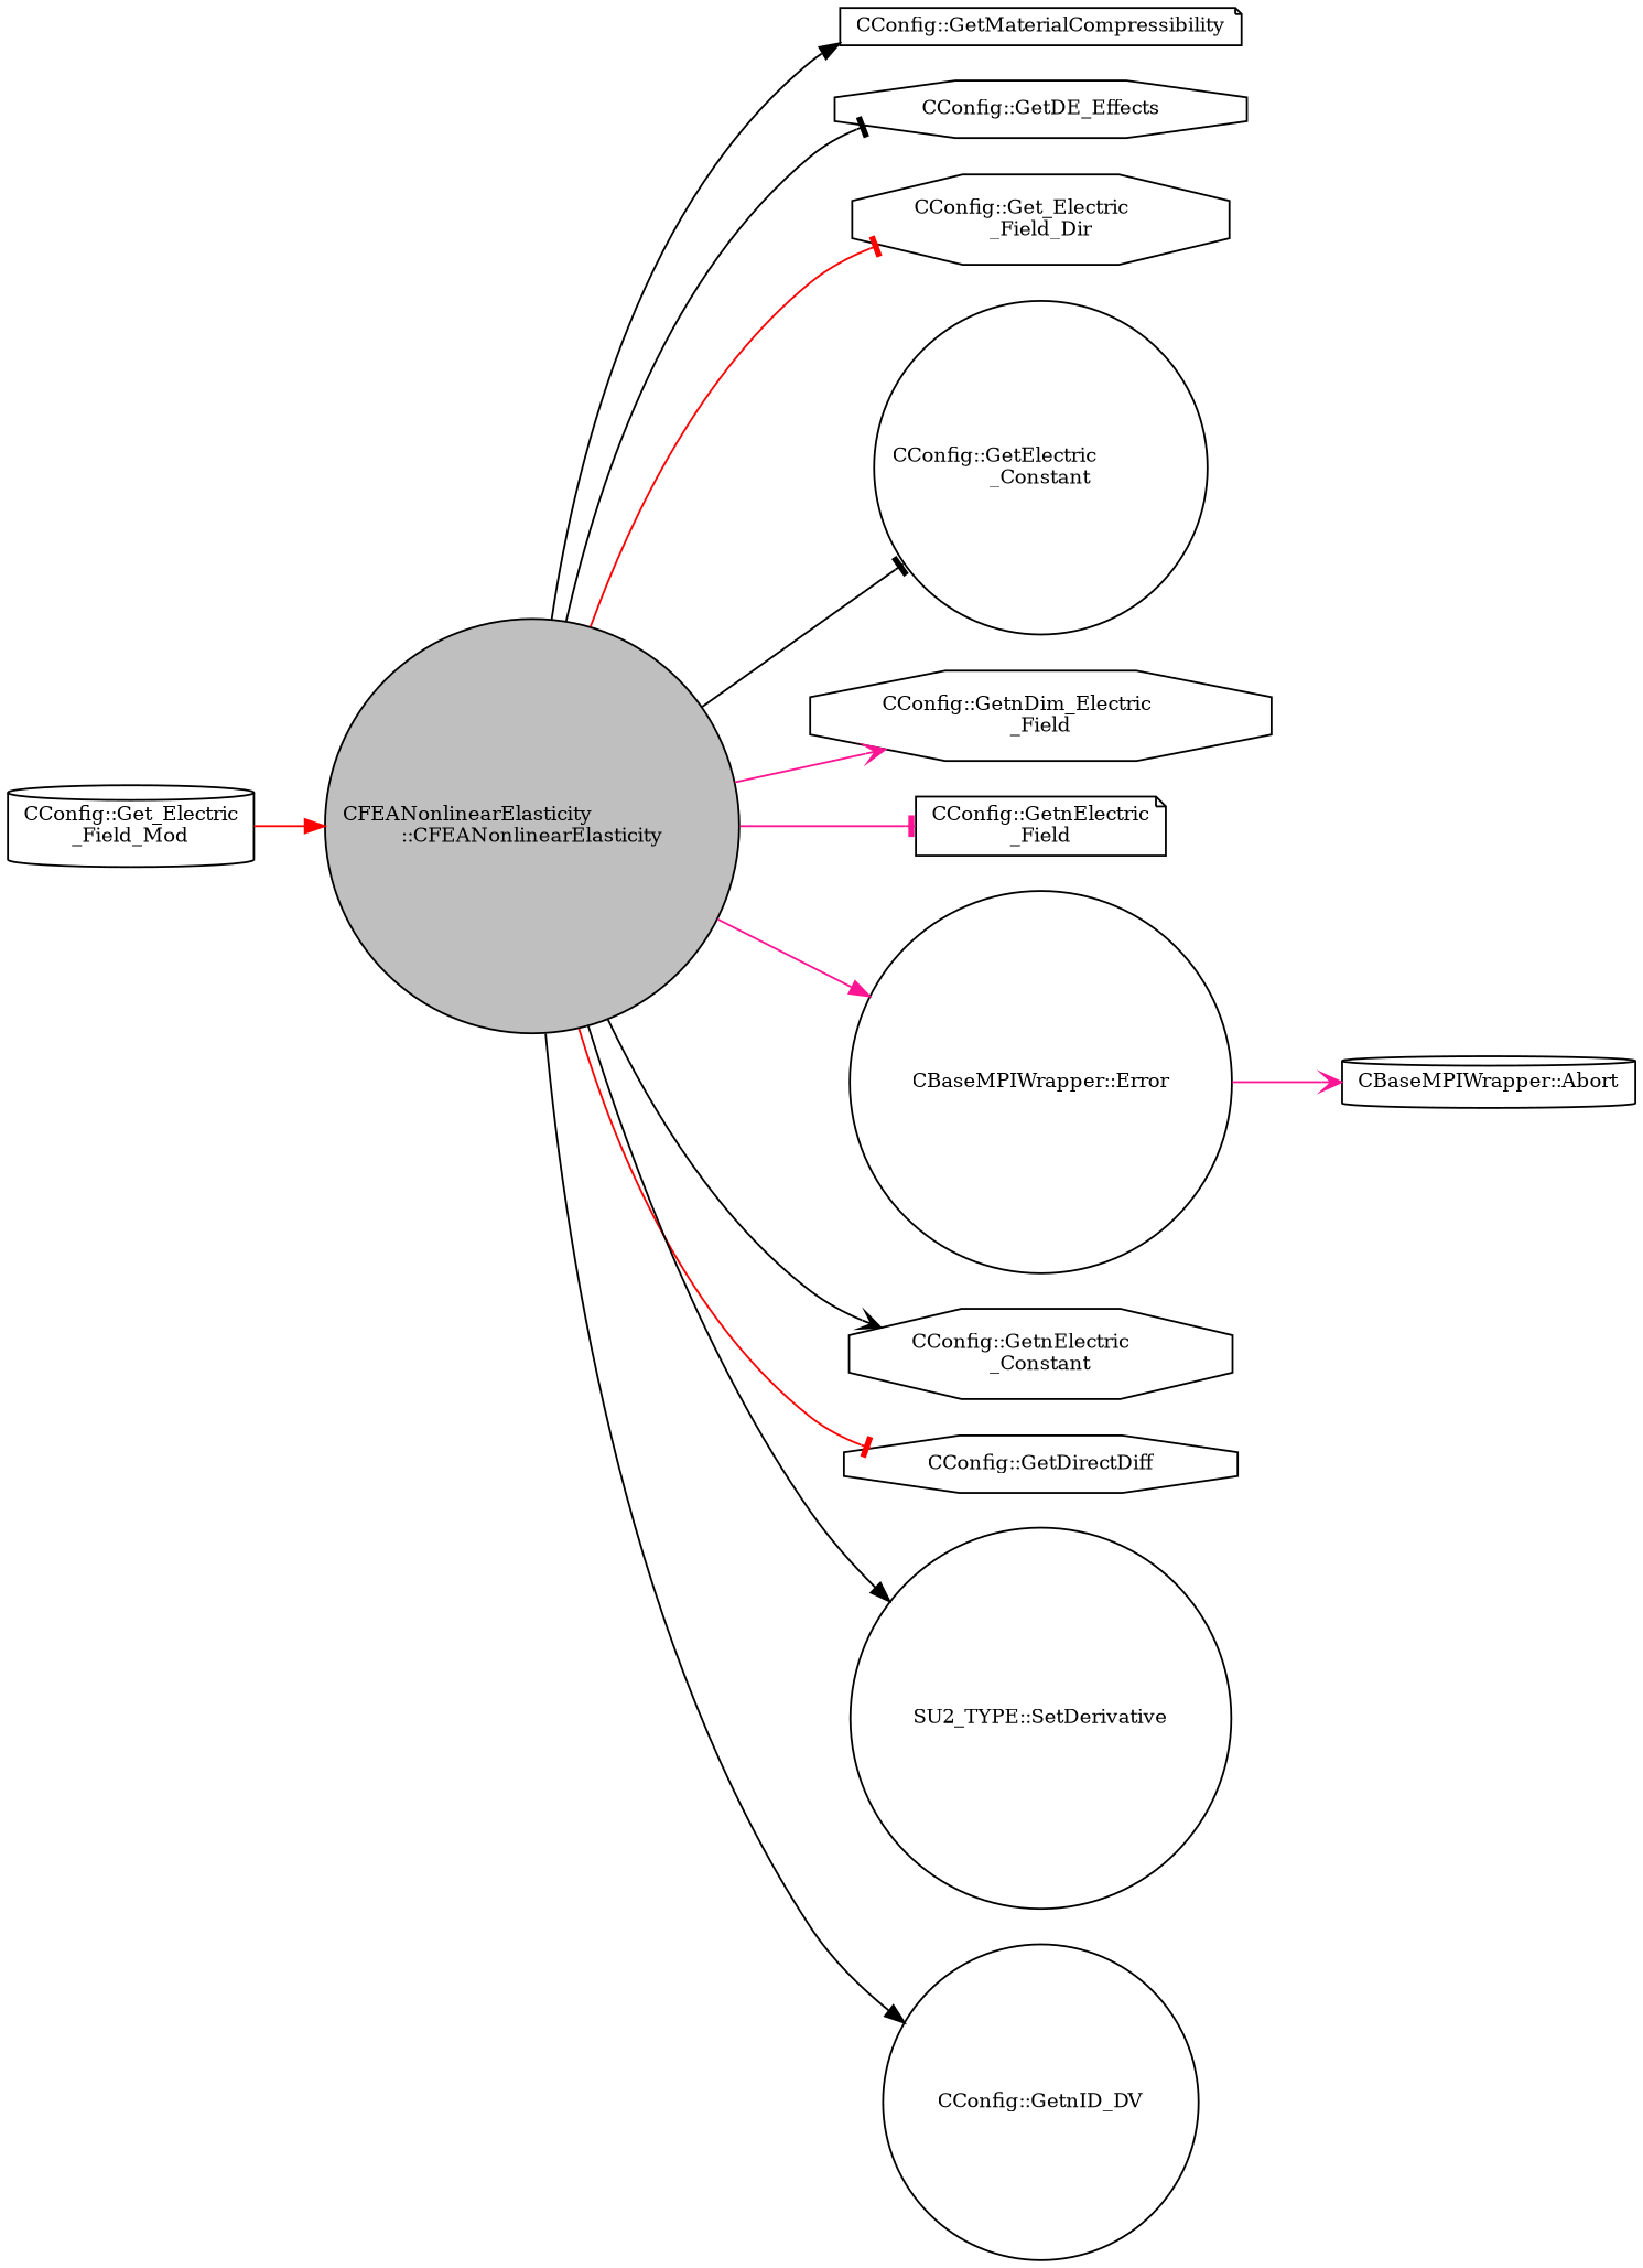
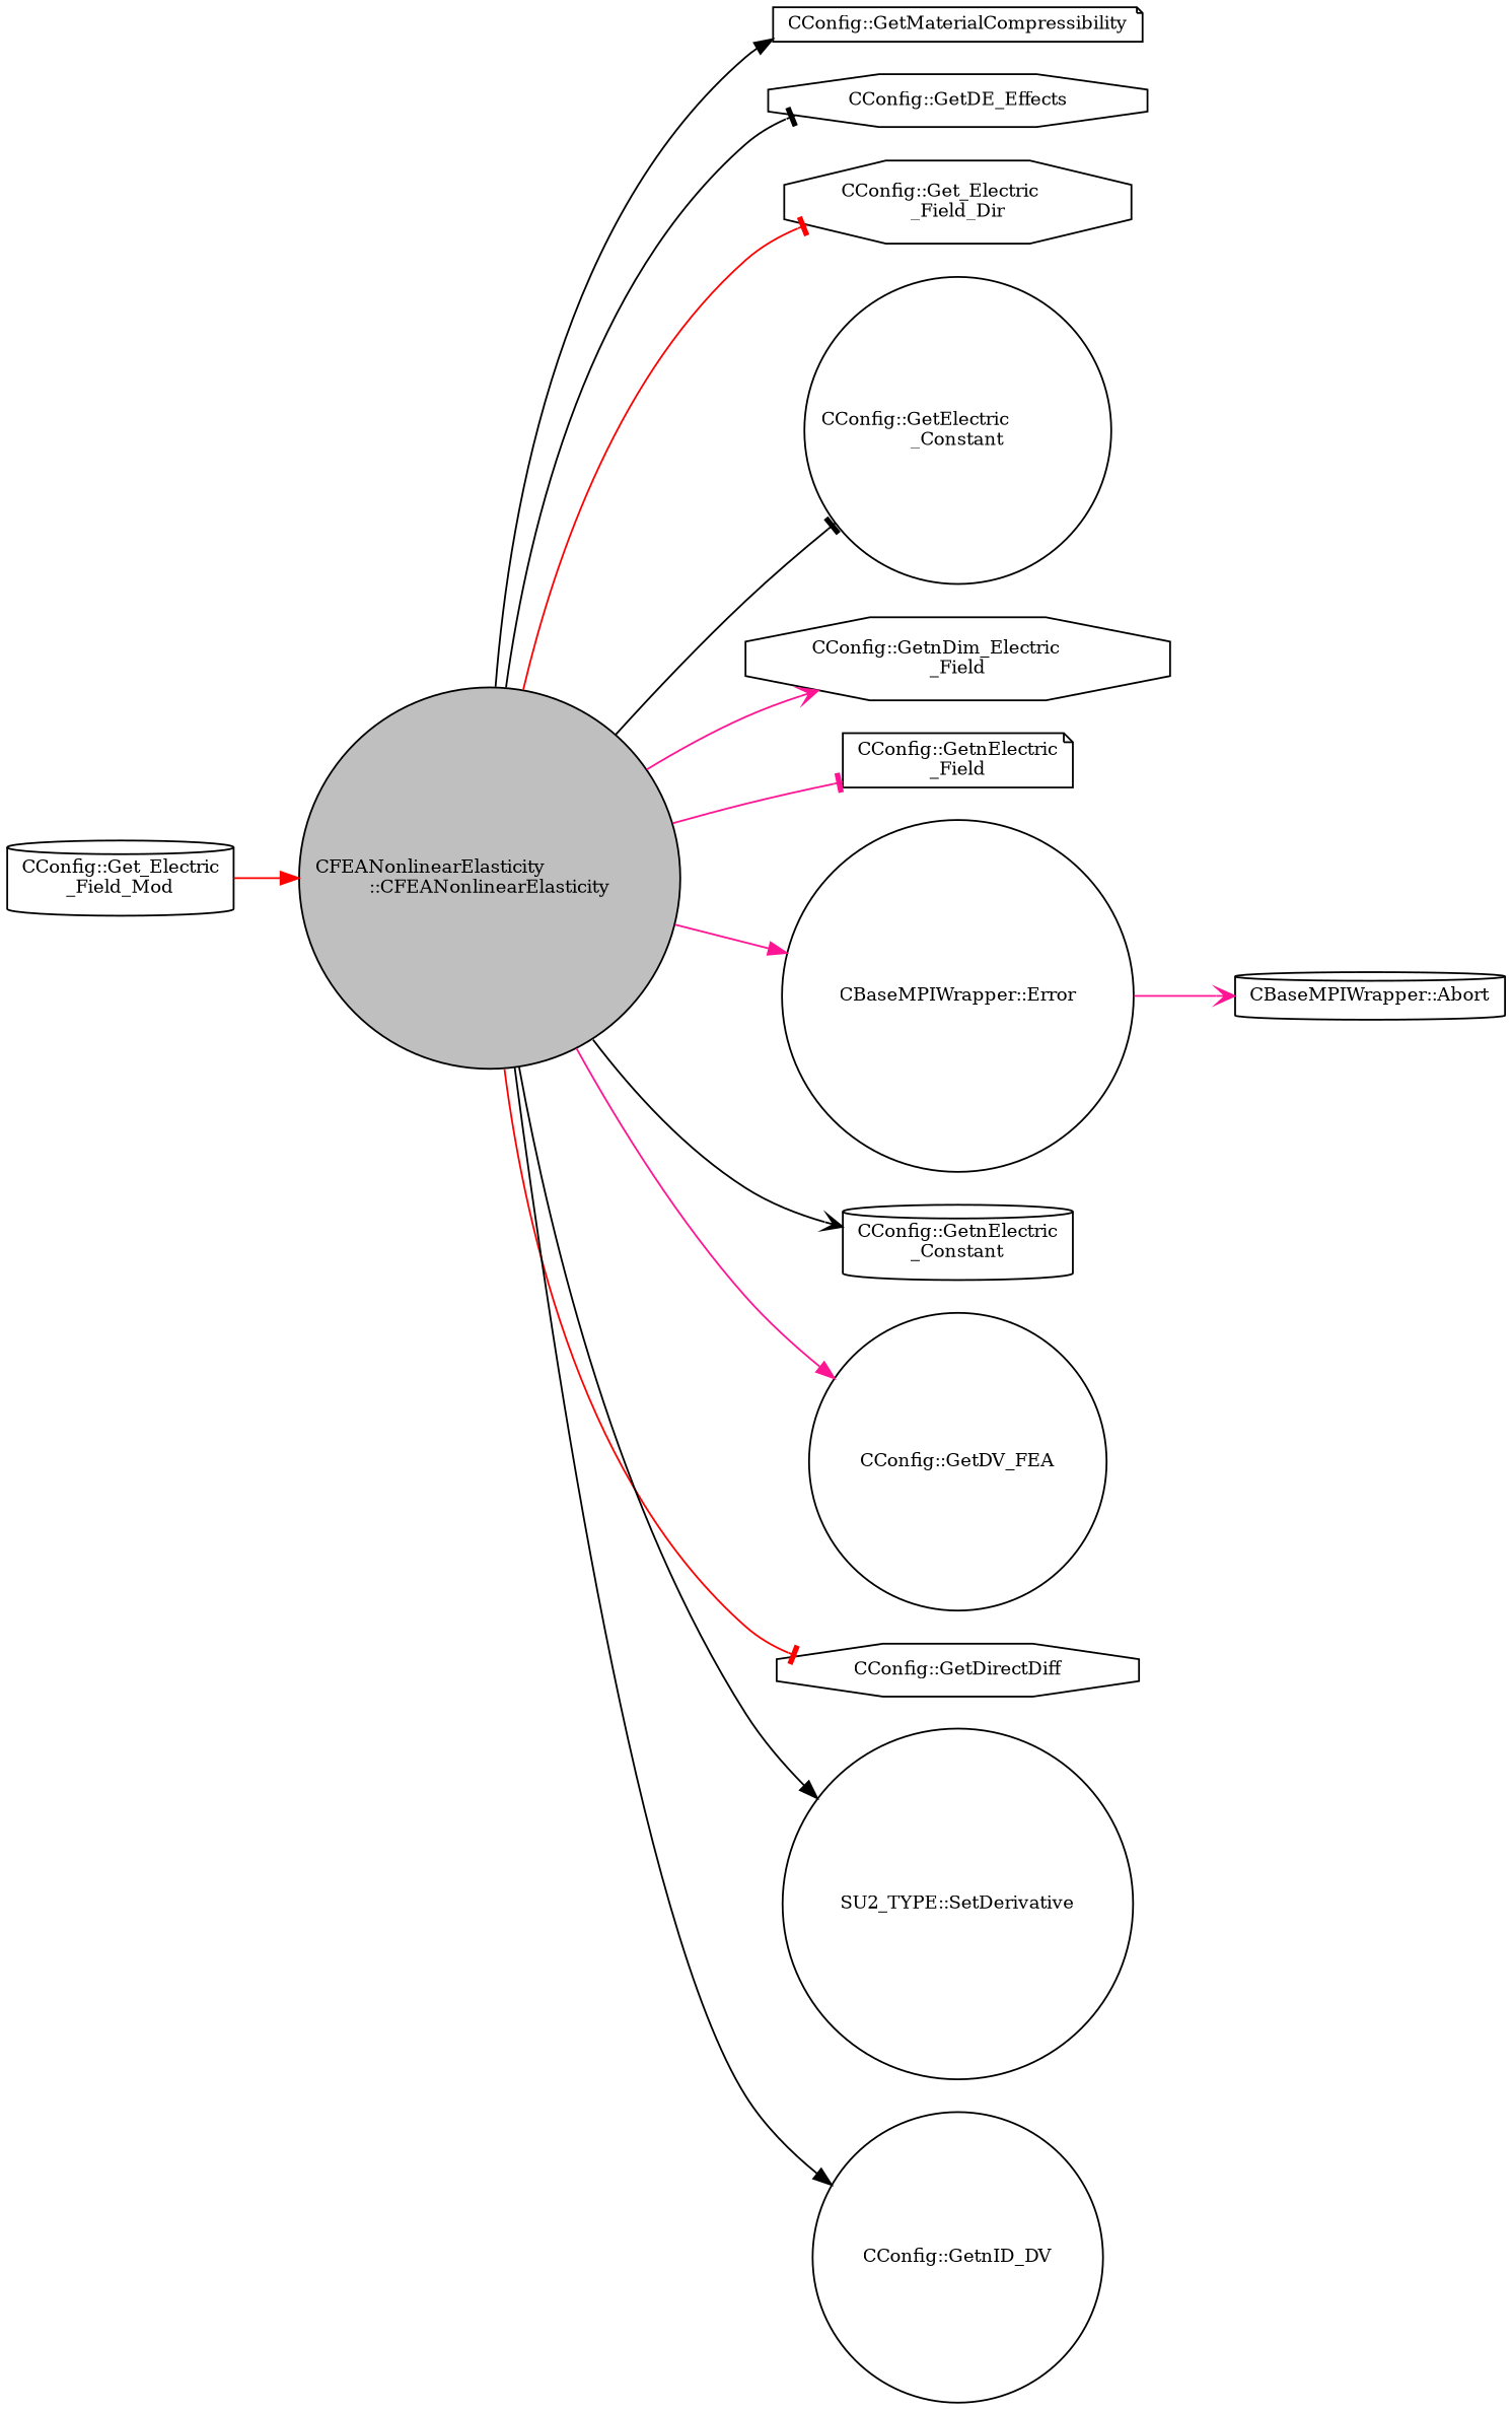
  digraph {
    fontname="DejaVu Serif"
    rankdir=LR
    node [color=black fillcolor=white fontname="DejaVu Serif" fontsize=10 shape=circle style=filled]
    edge [arrowhead=normal color=black fontname="DejaVu Serif" fontsize=10 labelfontname=Helvetica labelfontsize=10 style=solid]
    n1 [fillcolor=grey75 fontcolor=black height=0.2 label="CFEANonlinearElasticity\l::CFEANonlinearElasticity" width=0.4]
    n2 [height=0.2 label="CConfig::GetMaterialCompressibility" shape=note width=0.4]
    n3 [height=0.2 label="CConfig::GetDE_Effects" shape=octagon width=0.4]
    n4 [height=0.2 label="CConfig::Get_Electric\l_Field_Dir" shape=octagon width=0.4]
    n5 [height=0.2 label="CConfig::GetElectric\l_Constant" width=0.4]
    n6 [height=0.2 label="CConfig::GetnDim_Electric\l_Field" shape=octagon width=0.4]
    n7 [height=0.2 label="CConfig::GetnElectric\l_Field" shape=note width=0.4]
    n8 [height=0.2 label="CBaseMPIWrapper::Error" width=0.4]
-   n9 [height=0.2 label="CConfig::GetnElectric\l_Constant" shape=octagon width=0.4]
+   n9 [height=0.2 label="CConfig::GetnElectric\l_Constant" shape=cylinder width=0.4]
+   n10 [height=0.2 label="CConfig::GetDV_FEA" width=0.4]
    n11 [height=0.2 label="CConfig::GetDirectDiff" shape=octagon width=0.4]
    n12 [height=0.2 label="SU2_TYPE::SetDerivative" width=0.4]
    n13 [height=0.2 label="CConfig::GetnID_DV" width=0.4]
    n14 [height=0.2 label="CBaseMPIWrapper::Abort" shape=cylinder width=0.4]
    n15 [height=0.2 label="CConfig::Get_Electric\l_Field_Mod" shape=cylinder width=0.4]
    n1 -> n2
    n1 -> n3 [arrowhead=tee]
    n1 -> n4 [arrowhead=tee color=red]
    n1 -> n5 [arrowhead=tee]
    n1 -> n6 [arrowhead=vee color=deeppink]
    n1 -> n7 [arrowhead=tee color=deeppink]
    n1 -> n8 [color=deeppink]
    n1 -> n9 [arrowhead=vee]
+   n1 -> n10 [color=deeppink]
    n1 -> n11 [arrowhead=tee color=red]
    n1 -> n12
    n1 -> n13
    n8 -> n14 [arrowhead=vee color=deeppink]
    n15 -> n1 [color=red]
  }
